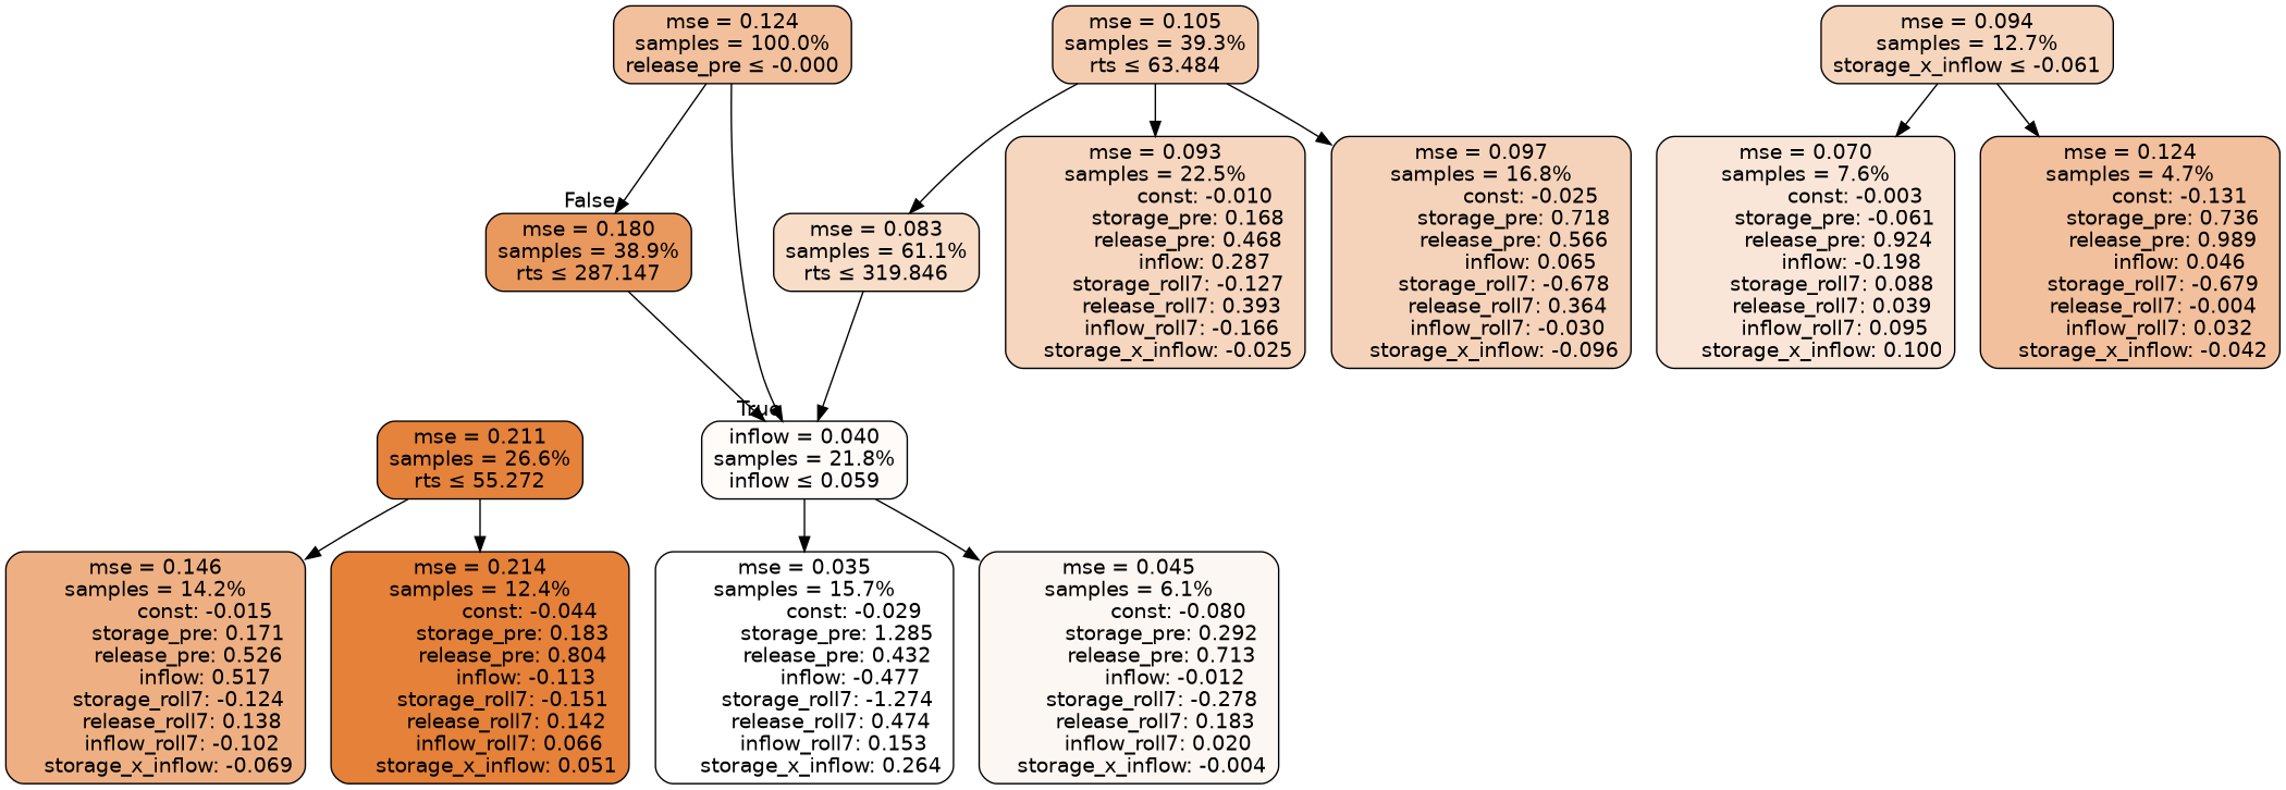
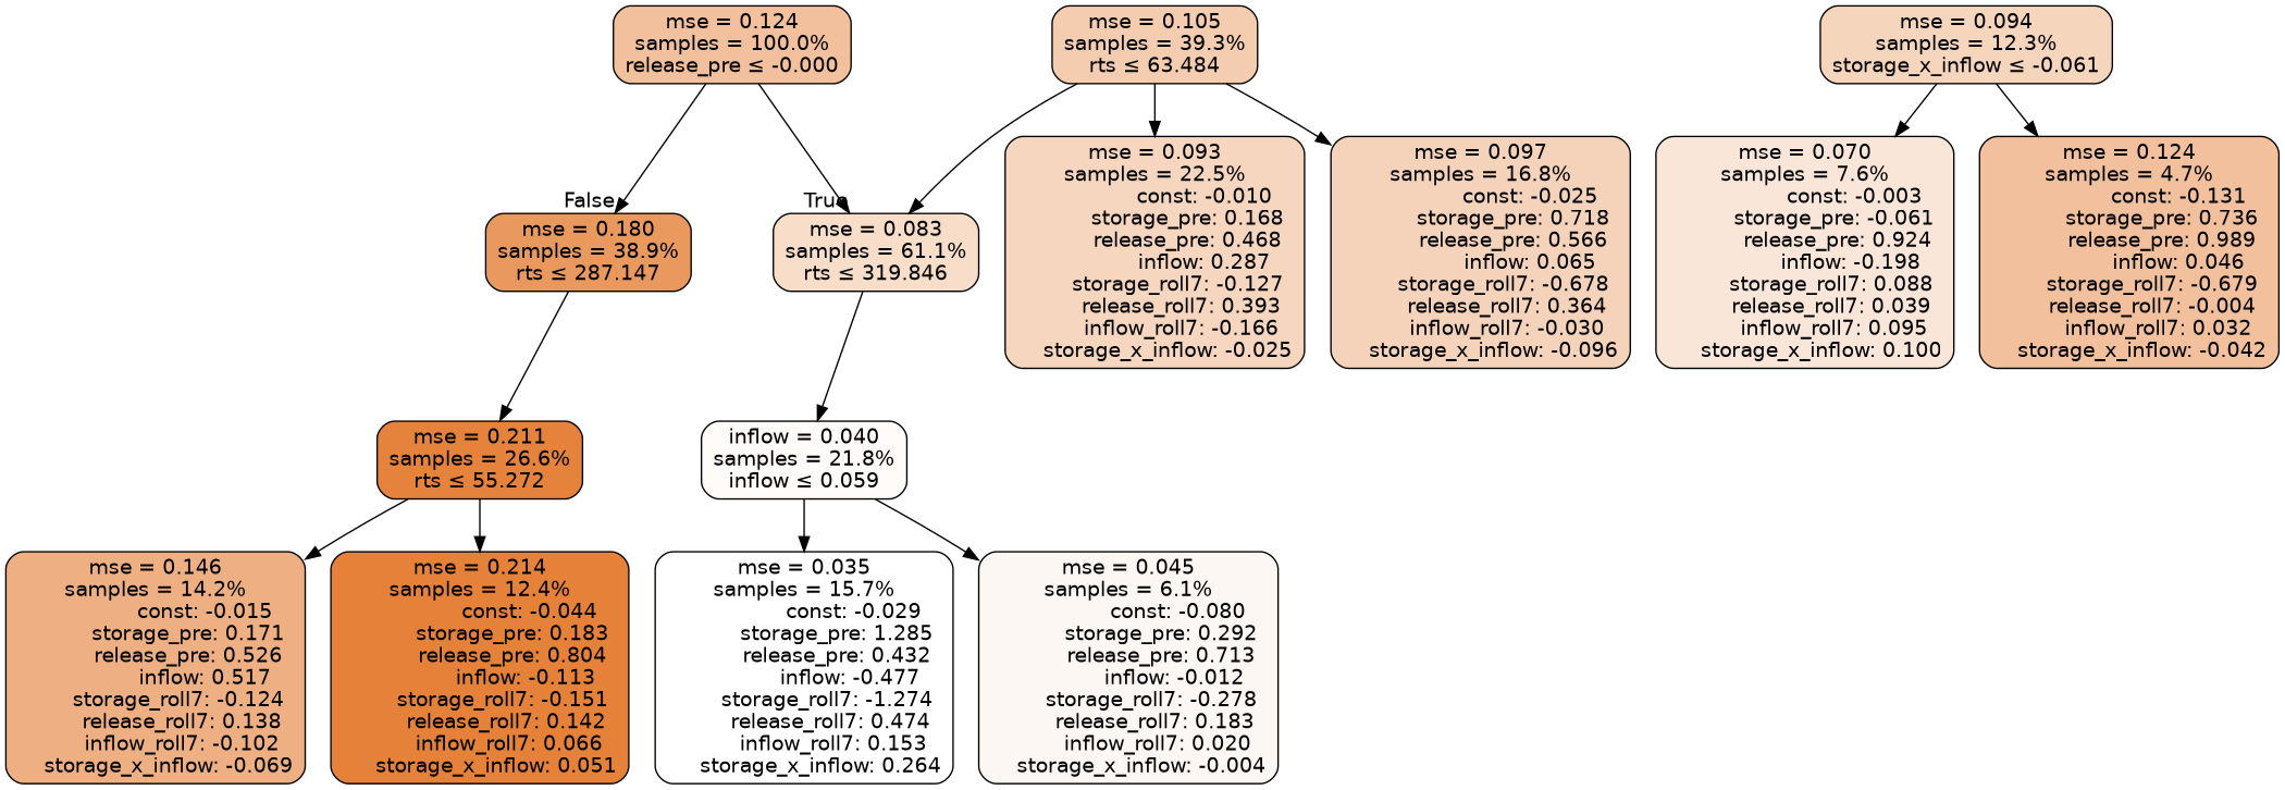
  digraph {
    node [color=black fillcolor="#f2c09c" fontname=helvetica shape=rectangle style="filled, rounded"]
    edge [fontname=helvetica]
    n1 [label="mse = 0.124\nsamples = 100.0%\nrelease_pre &le; -0.000"]
    n2 [fillcolor="#f8ddc9" label="mse = 0.083\nsamples = 61.1%\nrts &le; 319.846"]
    n3 [fillcolor="#e9985e" label="mse = 0.180\nsamples = 38.9%\nrts &le; 287.147"]
    n4 [fillcolor="#fefbf9" label="inflow = 0.040\nsamples = 21.8%\ninflow &le; 0.059"]
    n5 [fillcolor="#e5823b" label="mse = 0.211\nsamples = 26.6%\nrts &le; 55.272"]
    n6 [fillcolor="#f4cdb1" label="mse = 0.105\nsamples = 39.3%\nrts &le; 63.484"]
    n7 [fillcolor="#f6d6be" label="mse = 0.093\nsamples = 22.5%\n               const: -0.010\n          storage_pre: 0.168\n          release_pre: 0.468\n               inflow: 0.287\n       storage_roll7: -0.127\n        release_roll7: 0.393\n        inflow_roll7: -0.166\n    storage_x_inflow: -0.025"]
    n8 [fillcolor="#f5d3ba" label="mse = 0.097\nsamples = 16.8%\n               const: -0.025\n          storage_pre: 0.718\n          release_pre: 0.566\n               inflow: 0.065\n       storage_roll7: -0.678\n        release_roll7: 0.364\n        inflow_roll7: -0.030\n    storage_x_inflow: -0.096"]
    n9 [fillcolor="#ffffff" label="mse = 0.035\nsamples = 15.7%\n               const: -0.029\n          storage_pre: 1.285\n          release_pre: 0.432\n              inflow: -0.477\n       storage_roll7: -1.274\n        release_roll7: 0.474\n         inflow_roll7: 0.153\n     storage_x_inflow: 0.264"]
    n10 [fillcolor="#fdf7f3" label="mse = 0.045\nsamples = 6.1%\n               const: -0.080\n          storage_pre: 0.292\n          release_pre: 0.713\n              inflow: -0.012\n       storage_roll7: -0.278\n        release_roll7: 0.183\n         inflow_roll7: 0.020\n    storage_x_inflow: -0.004"]
    n11 [fillcolor="#eeb083" label="mse = 0.146\nsamples = 14.2%\n               const: -0.015\n          storage_pre: 0.171\n          release_pre: 0.526\n               inflow: 0.517\n       storage_roll7: -0.124\n        release_roll7: 0.138\n        inflow_roll7: -0.102\n    storage_x_inflow: -0.069"]
    n12 [fillcolor="#e58139" label="mse = 0.214\nsamples = 12.4%\n               const: -0.044\n          storage_pre: 0.183\n          release_pre: 0.804\n              inflow: -0.113\n       storage_roll7: -0.151\n        release_roll7: 0.142\n         inflow_roll7: 0.066\n     storage_x_inflow: 0.051"]
-   n13 [fillcolor="#f6d5bd" label="mse = 0.094\nsamples = 12.7%\nstorage_x_inflow &le; -0.061"]
+   n13 [fillcolor="#f6d5bd" label="mse = 0.094\nsamples = 12.3%\nstorage_x_inflow &le; -0.061"]
    n14 [fillcolor="#f9e6d8" label="mse = 0.070\nsamples = 7.6%\n               const: -0.003\n         storage_pre: -0.061\n          release_pre: 0.924\n              inflow: -0.198\n        storage_roll7: 0.088\n        release_roll7: 0.039\n         inflow_roll7: 0.095\n     storage_x_inflow: 0.100"]
    n15 [label="mse = 0.124\nsamples = 4.7%\n               const: -0.131\n          storage_pre: 0.736\n          release_pre: 0.989\n               inflow: 0.046\n       storage_roll7: -0.679\n       release_roll7: -0.004\n         inflow_roll7: 0.032\n    storage_x_inflow: -0.042"]
-   n1 -> n4 [headlabel=True labelangle=45 labeldistance=2.5]
+   n1 -> n2 [headlabel=True labelangle=45 labeldistance=2.5]
    n1 -> n3 [headlabel=False labelangle=-45 labeldistance=2.5]
    n2 -> n4
-   n3 -> n4
+   n3 -> n5
    n4 -> n9
    n4 -> n10
    n5 -> n11
    n5 -> n12
    n6 -> n2
    n6 -> n7
    n6 -> n8
    n13 -> n14
    n13 -> n15
  }
